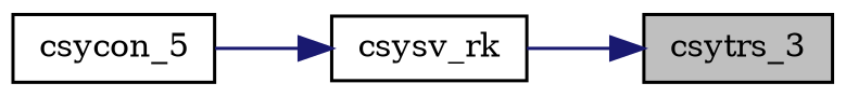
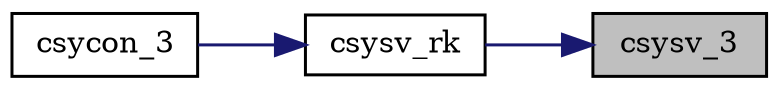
  digraph {
    fontname="DejaVu Serif"
    rankdir=RL
    node [color=black fillcolor=white fontname="DejaVu Serif" fontsize=10 shape=record style=filled]
    edge [color=midnightblue dir=back fontname="DejaVu Serif" fontsize=10 labelfontname=Helvetica labelfontsize=10 style=solid]
-   n1 [fillcolor=grey75 fontcolor=black height=0.2 label=csytrs_3 width=0.4]
+   n1 [fillcolor=grey75 fontcolor=black height=0.2 label=csysv_3 width=0.4]
    n2 [height=0.2 label=csysv_rk width=0.4]
-   n3 [height=0.2 label=csycon_5 width=0.4]
+   n3 [height=0.2 label=csycon_3 width=0.4]
    n1 -> n2
    n2 -> n3
  }
